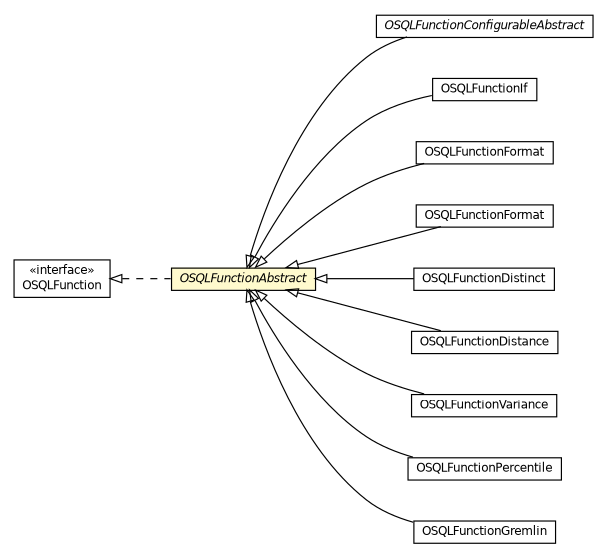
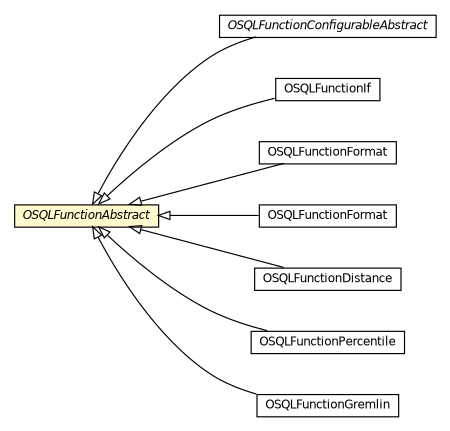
  digraph {
    nodesep=0.25
    rankdir=LR
    ranksep=0.5
    node [fontcolor=black fontname=Helvetica fontsize=10.0 shape=plaintext]
    edge [arrowtail=empty dir=back fontname=Helvetica fontsize=10 headport=p labelfontname=Helvetica labelfontsize=10 tailport=p]
    n1 [label=<<table title="com.orientechnologies.orient.core.sql.functions.OSQLFunctionAbstract" border="0" cellborder="1" cellspacing="0" cellpadding="2" port="p" bgcolor="lemonChiffon" href="./OSQLFunctionAbstract.html"> 		<tr><td><table border="0" cellspacing="0" cellpadding="1"> <tr><td align="center" balign="center"><font face="Helvetica-Oblique"> OSQLFunctionAbstract </font></td></tr> 		</table></td></tr> 		</table>>]
    n2 [label=<<table title="com.orientechnologies.orient.core.sql.functions.OSQLFunctionConfigurableAbstract" border="0" cellborder="1" cellspacing="0" cellpadding="2" port="p" href="./OSQLFunctionConfigurableAbstract.html"> 		<tr><td><table border="0" cellspacing="0" cellpadding="1"> <tr><td align="center" balign="center"><font face="Helvetica-Oblique"> OSQLFunctionConfigurableAbstract </font></td></tr> 		</table></td></tr> 		</table>>]
    n3 [label=<<table title="com.orientechnologies.orient.core.sql.functions.misc.OSQLFunctionIf" border="0" cellborder="1" cellspacing="0" cellpadding="2" port="p" href="./misc/OSQLFunctionIf.html"> 		<tr><td><table border="0" cellspacing="0" cellpadding="1"> <tr><td align="center" balign="center"> OSQLFunctionIf </td></tr> 		</table></td></tr> 		</table>>]
    n4 [label=<<table title="com.orientechnologies.orient.core.sql.functions.misc.OSQLFunctionFormat" border="0" cellborder="1" cellspacing="0" cellpadding="2" port="p" href="./misc/OSQLFunctionFormat.html"> 		<tr><td><table border="0" cellspacing="0" cellpadding="1"> <tr><td align="center" balign="center"> OSQLFunctionFormat </td></tr> 		</table></td></tr> 		</table>>]
    n5 [label=<<table title="com.orientechnologies.orient.core.sql.functions.text.OSQLFunctionFormat" border="0" cellborder="1" cellspacing="0" cellpadding="2" port="p" href="./text/OSQLFunctionFormat.html"> 		<tr><td><table border="0" cellspacing="0" cellpadding="1"> <tr><td align="center" balign="center"> OSQLFunctionFormat </td></tr> 		</table></td></tr> 		</table>>]
-   n6 [label=<<table title="com.orientechnologies.orient.core.sql.functions.coll.OSQLFunctionDistinct" border="0" cellborder="1" cellspacing="0" cellpadding="2" port="p" href="./coll/OSQLFunctionDistinct.html"> 		<tr><td><table border="0" cellspacing="0" cellpadding="1"> <tr><td align="center" balign="center"> OSQLFunctionDistinct </td></tr> 		</table></td></tr> 		</table>>]
    n7 [label=<<table title="com.orientechnologies.orient.core.sql.functions.geo.OSQLFunctionDistance" border="0" cellborder="1" cellspacing="0" cellpadding="2" port="p" href="./geo/OSQLFunctionDistance.html"> 		<tr><td><table border="0" cellspacing="0" cellpadding="1"> <tr><td align="center" balign="center"> OSQLFunctionDistance </td></tr> 		</table></td></tr> 		</table>>]
-   n8 [label=<<table title="com.orientechnologies.orient.core.sql.functions.stat.OSQLFunctionVariance" border="0" cellborder="1" cellspacing="0" cellpadding="2" port="p" href="./stat/OSQLFunctionVariance.html"> 		<tr><td><table border="0" cellspacing="0" cellpadding="1"> <tr><td align="center" balign="center"> OSQLFunctionVariance </td></tr> 		</table></td></tr> 		</table>>]
    n9 [label=<<table title="com.orientechnologies.orient.core.sql.functions.stat.OSQLFunctionPercentile" border="0" cellborder="1" cellspacing="0" cellpadding="2" port="p" href="./stat/OSQLFunctionPercentile.html"> 		<tr><td><table border="0" cellspacing="0" cellpadding="1"> <tr><td align="center" balign="center"> OSQLFunctionPercentile </td></tr> 		</table></td></tr> 		</table>>]
    n10 [label=<<table title="com.orientechnologies.orient.graph.sql.functions.OSQLFunctionGremlin" border="0" cellborder="1" cellspacing="0" cellpadding="2" port="p" href="../../../graph/sql/functions/OSQLFunctionGremlin.html"> 		<tr><td><table border="0" cellspacing="0" cellpadding="1"> <tr><td align="center" balign="center"> OSQLFunctionGremlin </td></tr> 		</table></td></tr> 		</table>>]
-   n11 [label=<<table title="com.orientechnologies.orient.core.sql.functions.OSQLFunction" border="0" cellborder="1" cellspacing="0" cellpadding="2" port="p" href="./OSQLFunction.html"> 		<tr><td><table border="0" cellspacing="0" cellpadding="1"> <tr><td align="center" balign="center"> &#171;interface&#187; </td></tr> <tr><td align="center" balign="center"> OSQLFunction </td></tr> 		</table></td></tr> 		</table>>]
    n1 -> n2
    n1 -> n3
    n1 -> n4
    n1 -> n5
-   n1 -> n6
    n1 -> n7
-   n1 -> n8
    n1 -> n9
    n1 -> n10
-   n11 -> n1 [style=dashed]
  }
